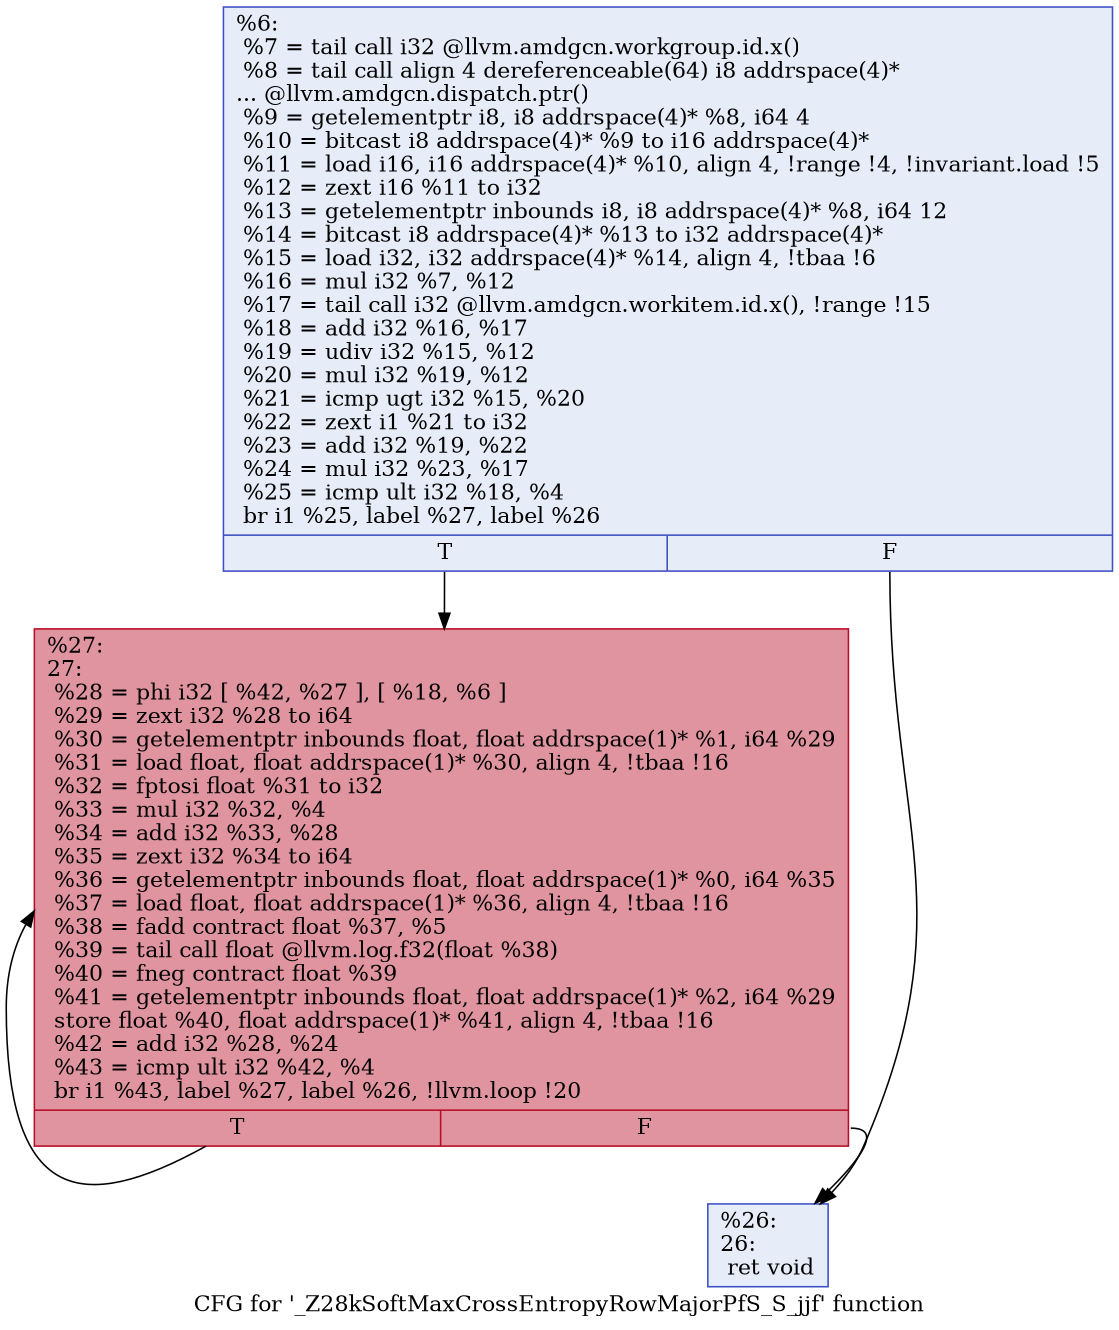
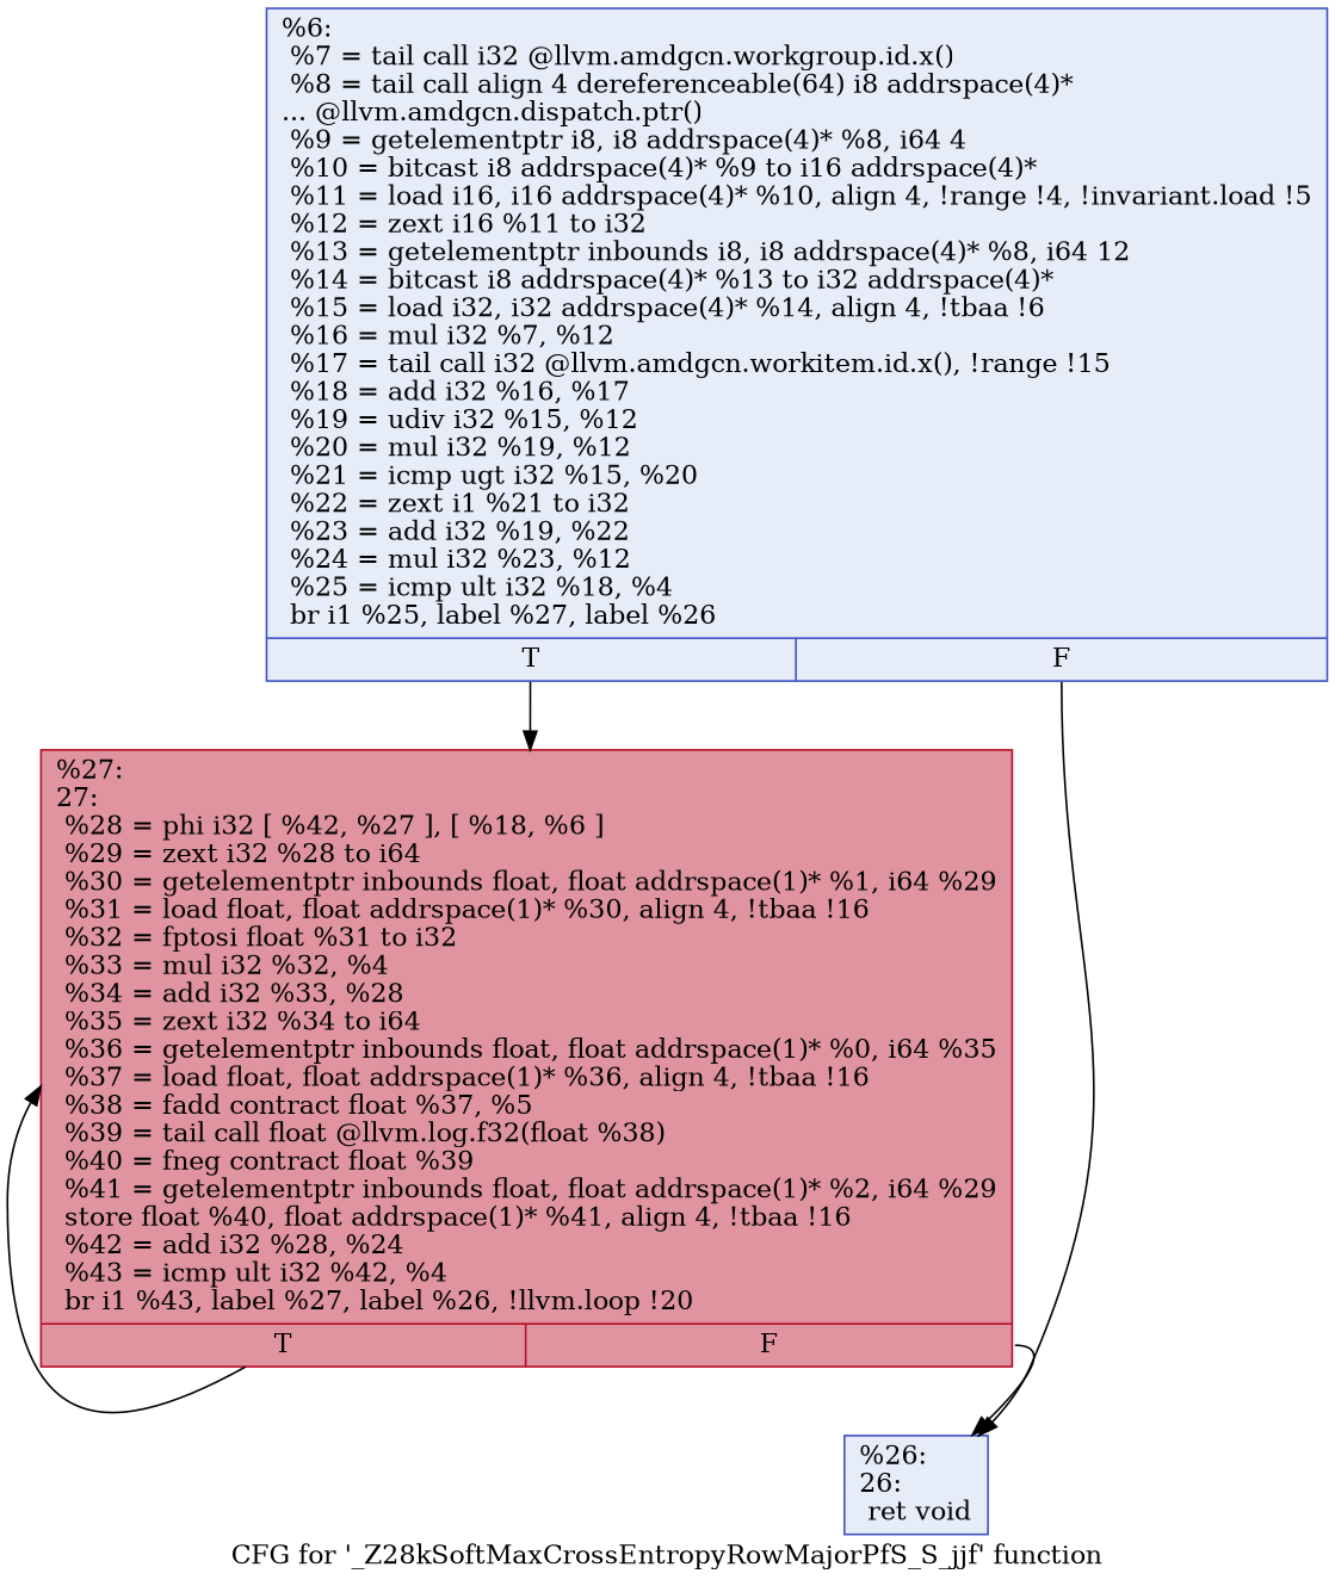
  digraph {
    label="CFG for '_Z28kSoftMaxCrossEntropyRowMajorPfS_S_jjf' function"
    node [color="#3d50c3ff" fillcolor="#c7d7f070" shape=record style=filled]
    edge [tailport=s0]
-   n1 [label="{%6:\l  %7 = tail call i32 @llvm.amdgcn.workgroup.id.x()\l  %8 = tail call align 4 dereferenceable(64) i8 addrspace(4)*\l... @llvm.amdgcn.dispatch.ptr()\l  %9 = getelementptr i8, i8 addrspace(4)* %8, i64 4\l  %10 = bitcast i8 addrspace(4)* %9 to i16 addrspace(4)*\l  %11 = load i16, i16 addrspace(4)* %10, align 4, !range !4, !invariant.load !5\l  %12 = zext i16 %11 to i32\l  %13 = getelementptr inbounds i8, i8 addrspace(4)* %8, i64 12\l  %14 = bitcast i8 addrspace(4)* %13 to i32 addrspace(4)*\l  %15 = load i32, i32 addrspace(4)* %14, align 4, !tbaa !6\l  %16 = mul i32 %7, %12\l  %17 = tail call i32 @llvm.amdgcn.workitem.id.x(), !range !15\l  %18 = add i32 %16, %17\l  %19 = udiv i32 %15, %12\l  %20 = mul i32 %19, %12\l  %21 = icmp ugt i32 %15, %20\l  %22 = zext i1 %21 to i32\l  %23 = add i32 %19, %22\l  %24 = mul i32 %23, %17\l  %25 = icmp ult i32 %18, %4\l  br i1 %25, label %27, label %26\l|{<s0>T|<s1>F}}"]
+   n1 [label="{%6:\l  %7 = tail call i32 @llvm.amdgcn.workgroup.id.x()\l  %8 = tail call align 4 dereferenceable(64) i8 addrspace(4)*\l... @llvm.amdgcn.dispatch.ptr()\l  %9 = getelementptr i8, i8 addrspace(4)* %8, i64 4\l  %10 = bitcast i8 addrspace(4)* %9 to i16 addrspace(4)*\l  %11 = load i16, i16 addrspace(4)* %10, align 4, !range !4, !invariant.load !5\l  %12 = zext i16 %11 to i32\l  %13 = getelementptr inbounds i8, i8 addrspace(4)* %8, i64 12\l  %14 = bitcast i8 addrspace(4)* %13 to i32 addrspace(4)*\l  %15 = load i32, i32 addrspace(4)* %14, align 4, !tbaa !6\l  %16 = mul i32 %7, %12\l  %17 = tail call i32 @llvm.amdgcn.workitem.id.x(), !range !15\l  %18 = add i32 %16, %17\l  %19 = udiv i32 %15, %12\l  %20 = mul i32 %19, %12\l  %21 = icmp ugt i32 %15, %20\l  %22 = zext i1 %21 to i32\l  %23 = add i32 %19, %22\l  %24 = mul i32 %23, %12\l  %25 = icmp ult i32 %18, %4\l  br i1 %25, label %27, label %26\l|{<s0>T|<s1>F}}"]
    n2 [color="#b70d28ff" fillcolor="#b70d2870" label="{%27:\l27:                                               \l  %28 = phi i32 [ %42, %27 ], [ %18, %6 ]\l  %29 = zext i32 %28 to i64\l  %30 = getelementptr inbounds float, float addrspace(1)* %1, i64 %29\l  %31 = load float, float addrspace(1)* %30, align 4, !tbaa !16\l  %32 = fptosi float %31 to i32\l  %33 = mul i32 %32, %4\l  %34 = add i32 %33, %28\l  %35 = zext i32 %34 to i64\l  %36 = getelementptr inbounds float, float addrspace(1)* %0, i64 %35\l  %37 = load float, float addrspace(1)* %36, align 4, !tbaa !16\l  %38 = fadd contract float %37, %5\l  %39 = tail call float @llvm.log.f32(float %38)\l  %40 = fneg contract float %39\l  %41 = getelementptr inbounds float, float addrspace(1)* %2, i64 %29\l  store float %40, float addrspace(1)* %41, align 4, !tbaa !16\l  %42 = add i32 %28, %24\l  %43 = icmp ult i32 %42, %4\l  br i1 %43, label %27, label %26, !llvm.loop !20\l|{<s0>T|<s1>F}}"]
    n3 [label="{%26:\l26:                                               \l  ret void\l}"]
    n1 -> n2
    n1 -> n3 [tailport=s1]
    n2 -> n2
    n2 -> n3 [tailport=s1]
  }
